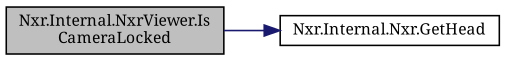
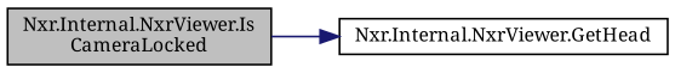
  digraph {
    rankdir=LR
    fontname="Noto Serif"
    node [color=black fontname="Noto Serif" fontsize=10 shape=record style=filled]
    n1 [fillcolor=grey75 fontcolor=black height=0.2 label="Nxr.Internal.NxrViewer.Is\lCameraLocked" width=0.4]
-   n2 [fillcolor=white height=0.2 label="Nxr.Internal.Nxr.GetHead" width=0.4]
+   n2 [fillcolor=white height=0.2 label="Nxr.Internal.NxrViewer.GetHead" width=0.4]
    n1 -> n2 [color=midnightblue fontname="Noto Serif" fontsize=10 labelfontname=Helvetica labelfontsize=10 style=solid]
  }
